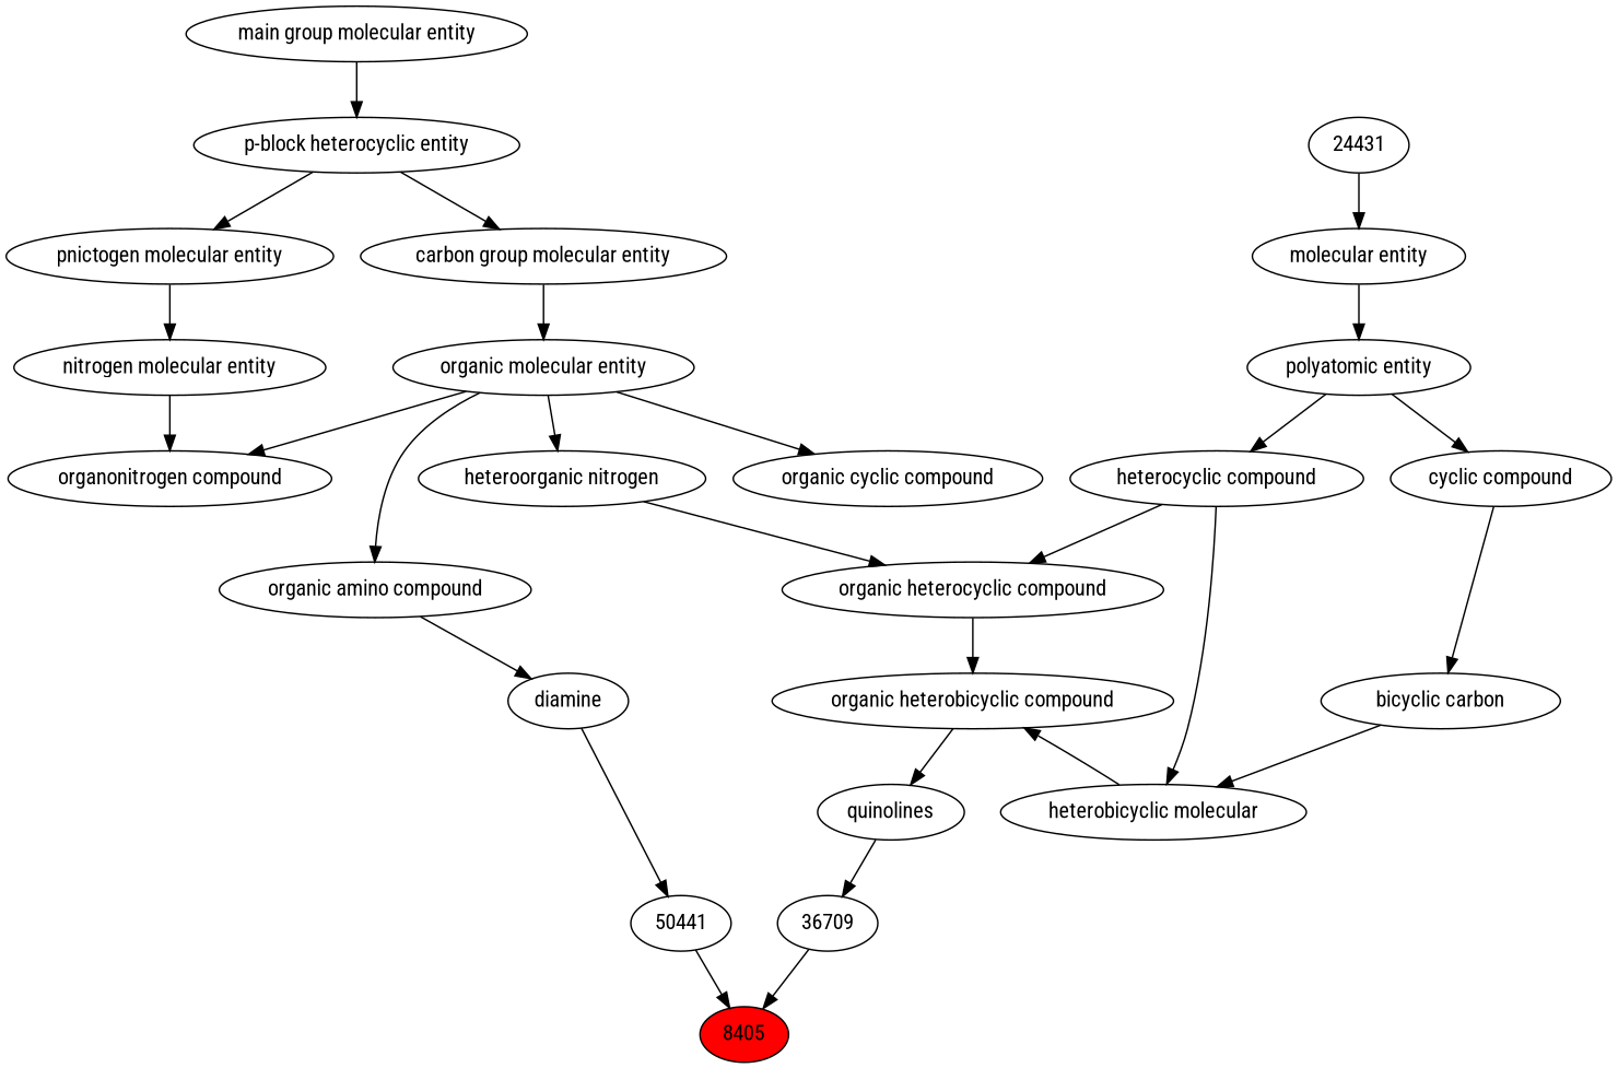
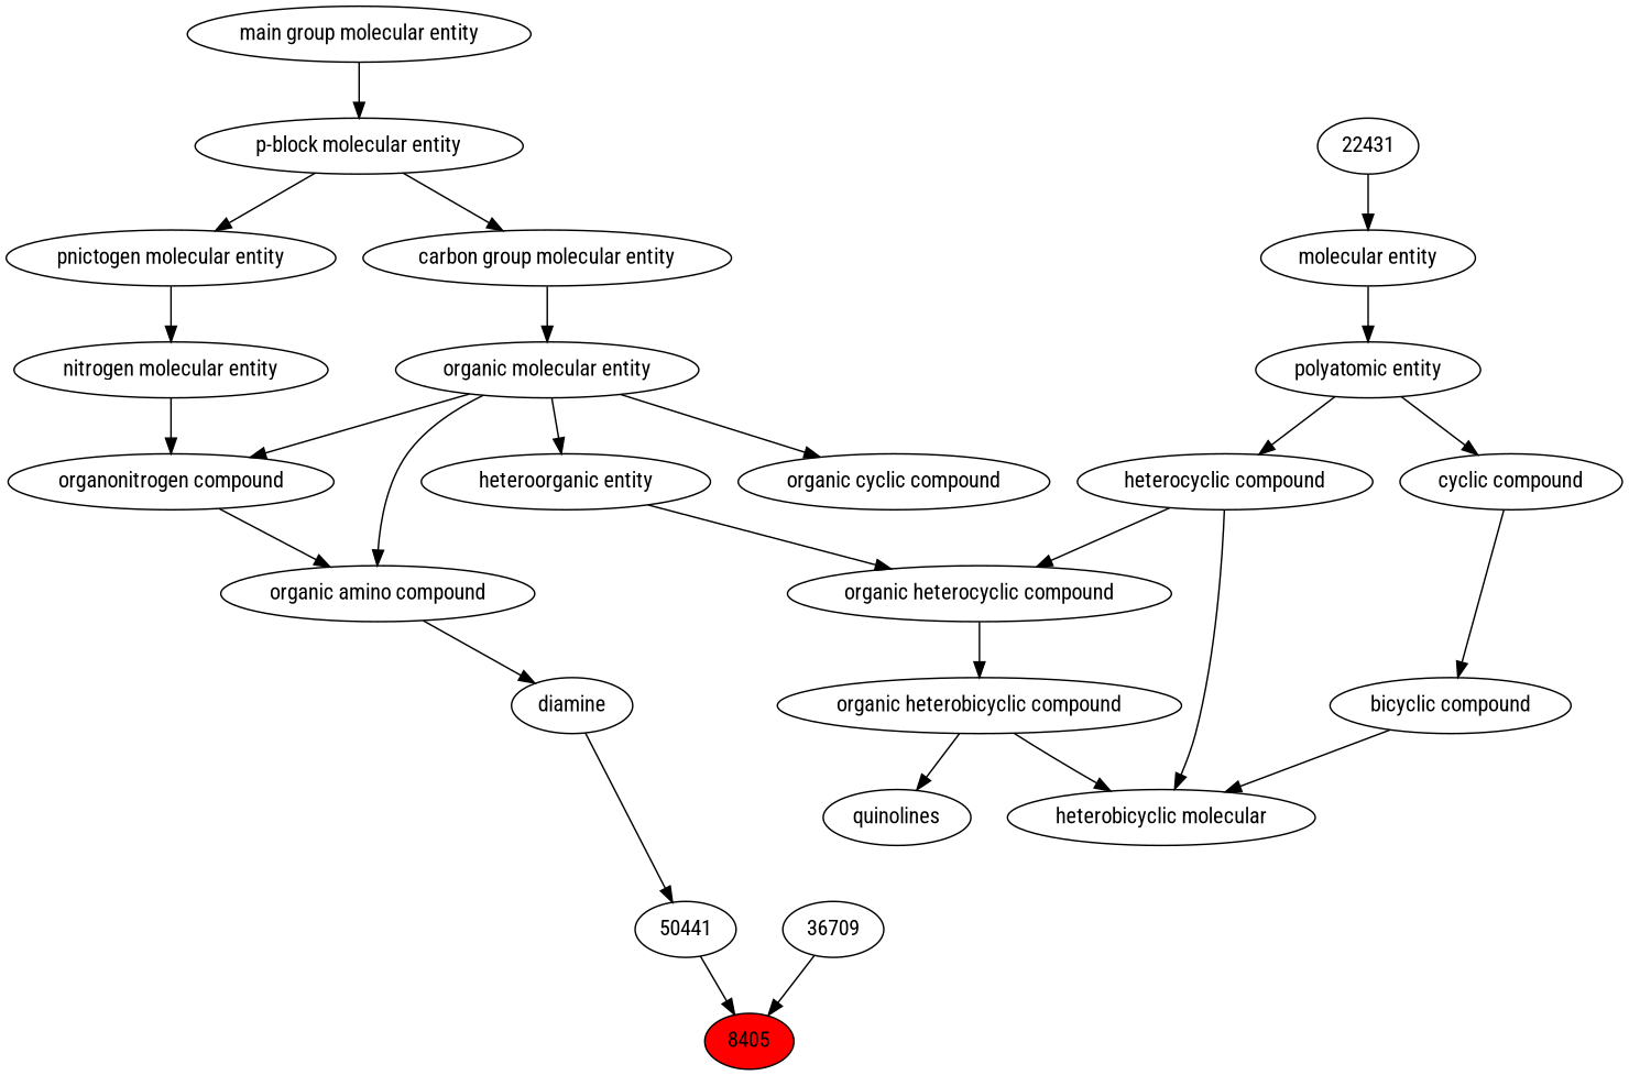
  digraph {
    fontname="Roboto Condensed"
    node [fontname="Roboto Condensed"]
    edge [fontname="Roboto Condensed"]
    n1 [fillcolor=red label=8405 style=filled]
    n2 [label=36709]
    n3 [label=50441]
    n4 [label=quinolines]
    n5 [label=diamine]
    n6 [label="organic heterobicyclic compound"]
    n7 [label="organic amino compound"]
    n8 [label="heterobicyclic molecular"]
    n9 [label="organic heterocyclic compound"]
    n10 [label="organic molecular entity"]
-   n11 [label="heteroorganic nitrogen"]
+   n11 [label="heteroorganic entity"]
    n12 [label="organic cyclic compound"]
    n13 [label="organonitrogen compound"]
-   n14 [label="bicyclic carbon"]
+   n14 [label="bicyclic compound"]
    n15 [label="heterocyclic compound"]
    n16 [label="carbon group molecular entity"]
    n17 [label="nitrogen molecular entity"]
    n18 [label="cyclic compound"]
-   n19 [label="p-block heterocyclic entity"]
+   n19 [label="p-block molecular entity"]
    n20 [label="pnictogen molecular entity"]
    n21 [label="polyatomic entity"]
    n22 [label="main group molecular entity"]
    n23 [label="molecular entity"]
-   n24 [label=24431]
+   n24 [label=22431]
    n2 -> n1
    n3 -> n1
-   n4 -> n2
    n5 -> n3
    n6 -> n4
    n7 -> n5
-   n8 -> n6
+   n6 -> n8
    n9 -> n6
    n10 -> n7
    n10 -> n11
    n10 -> n12
    n10 -> n13
    n11 -> n9
+   n13 -> n7
    n14 -> n8
    n15 -> n8
    n15 -> n9
    n16 -> n10
    n17 -> n13
    n18 -> n14
    n19 -> n16
    n19 -> n20
    n20 -> n17
    n21 -> n15
    n21 -> n18
    n22 -> n19
    n23 -> n21
    n24 -> n23
  }
